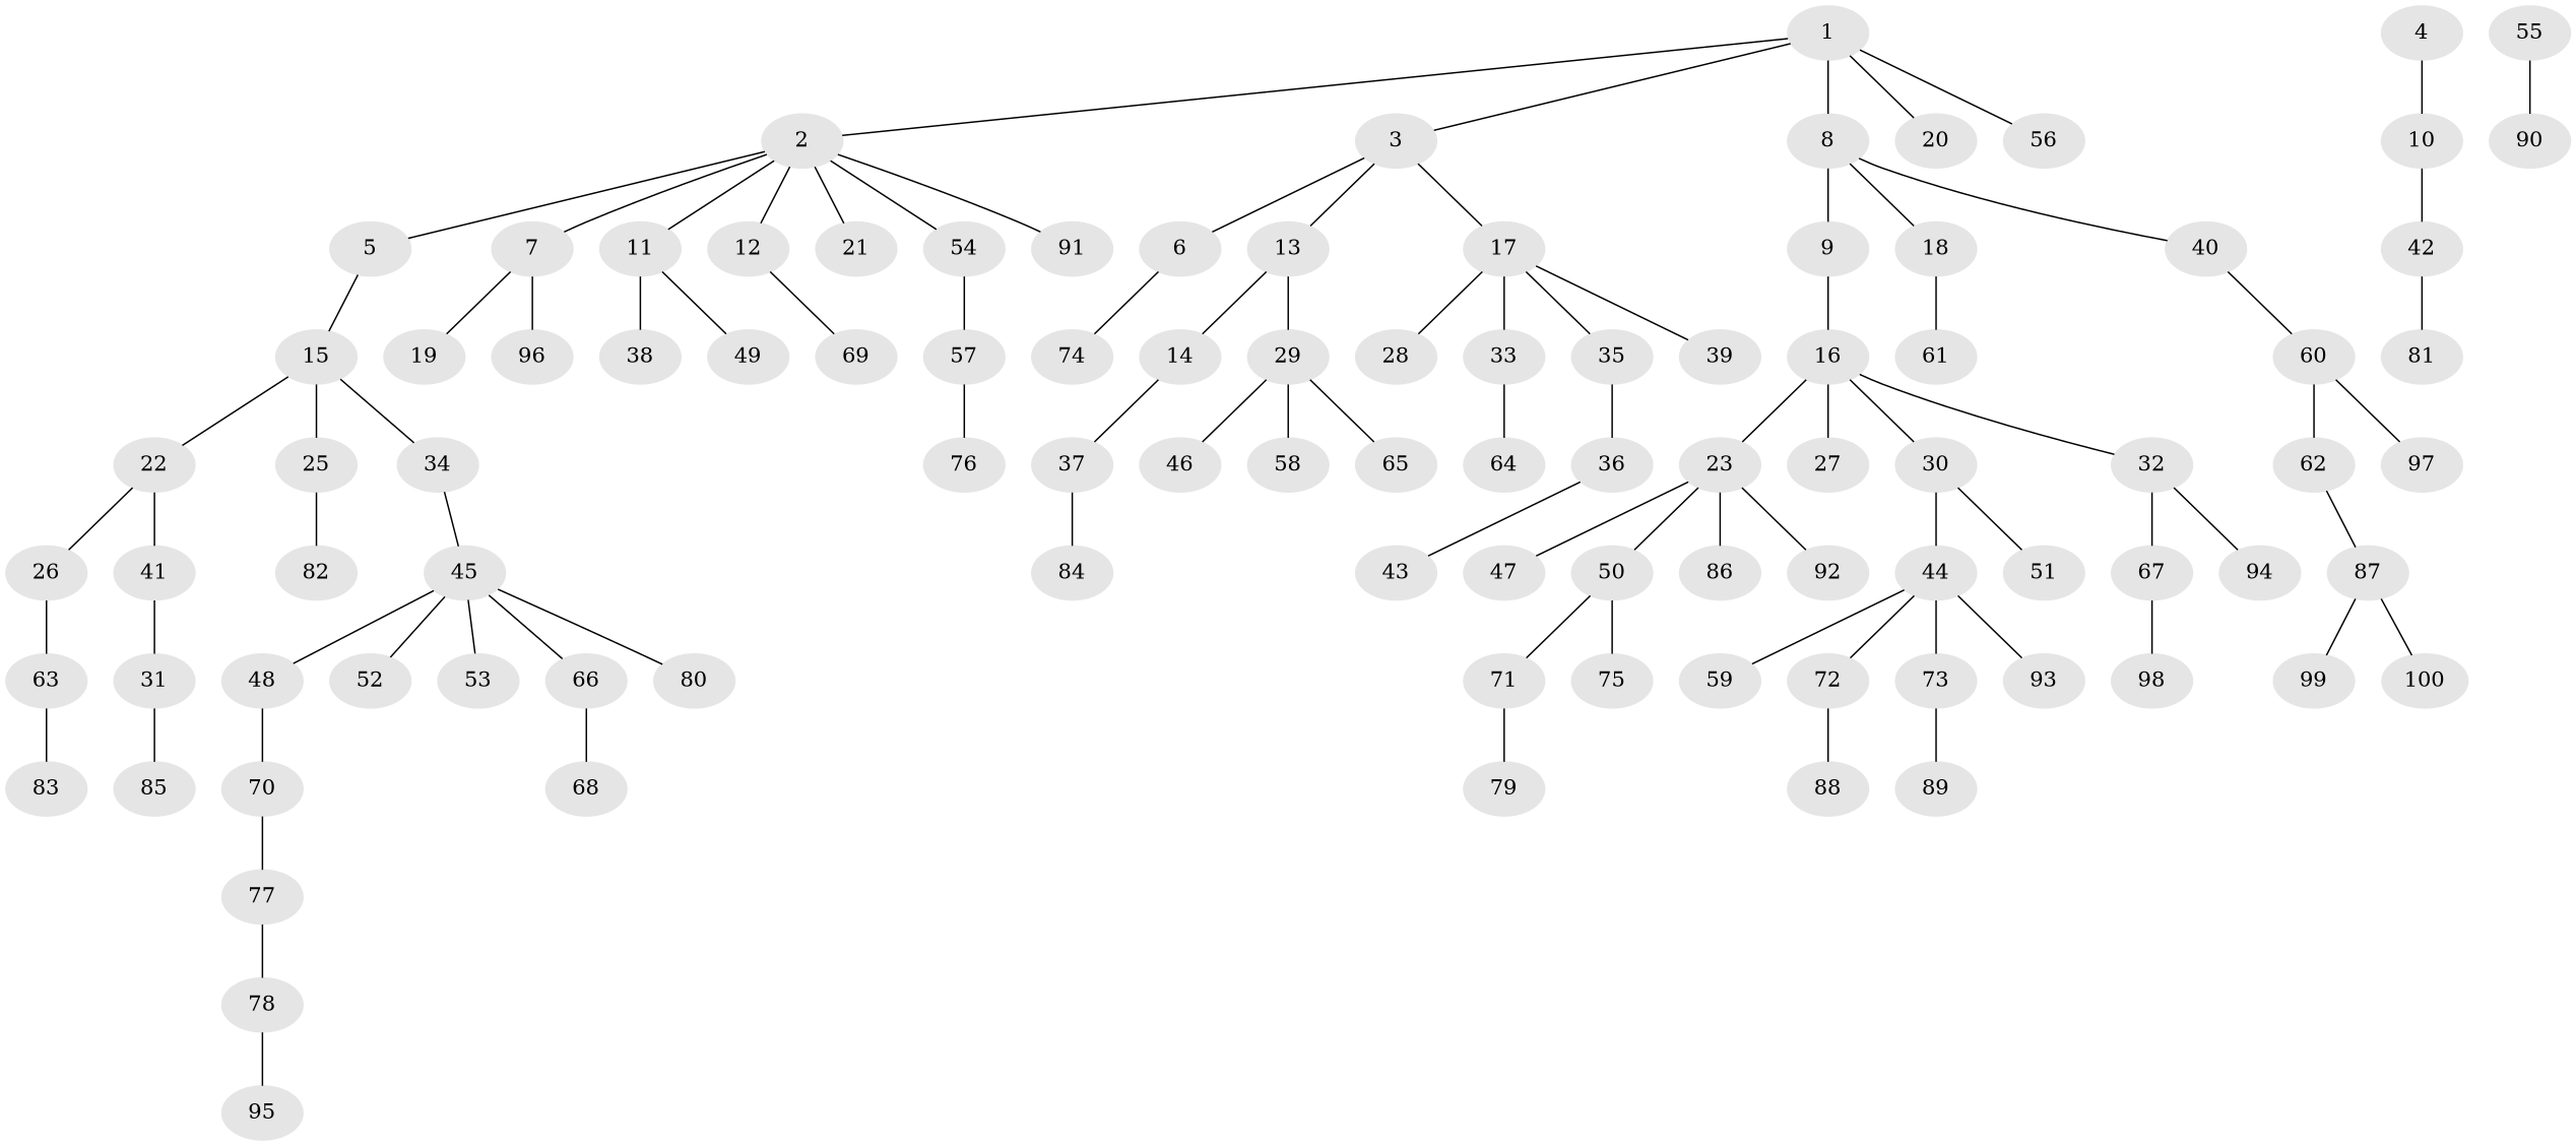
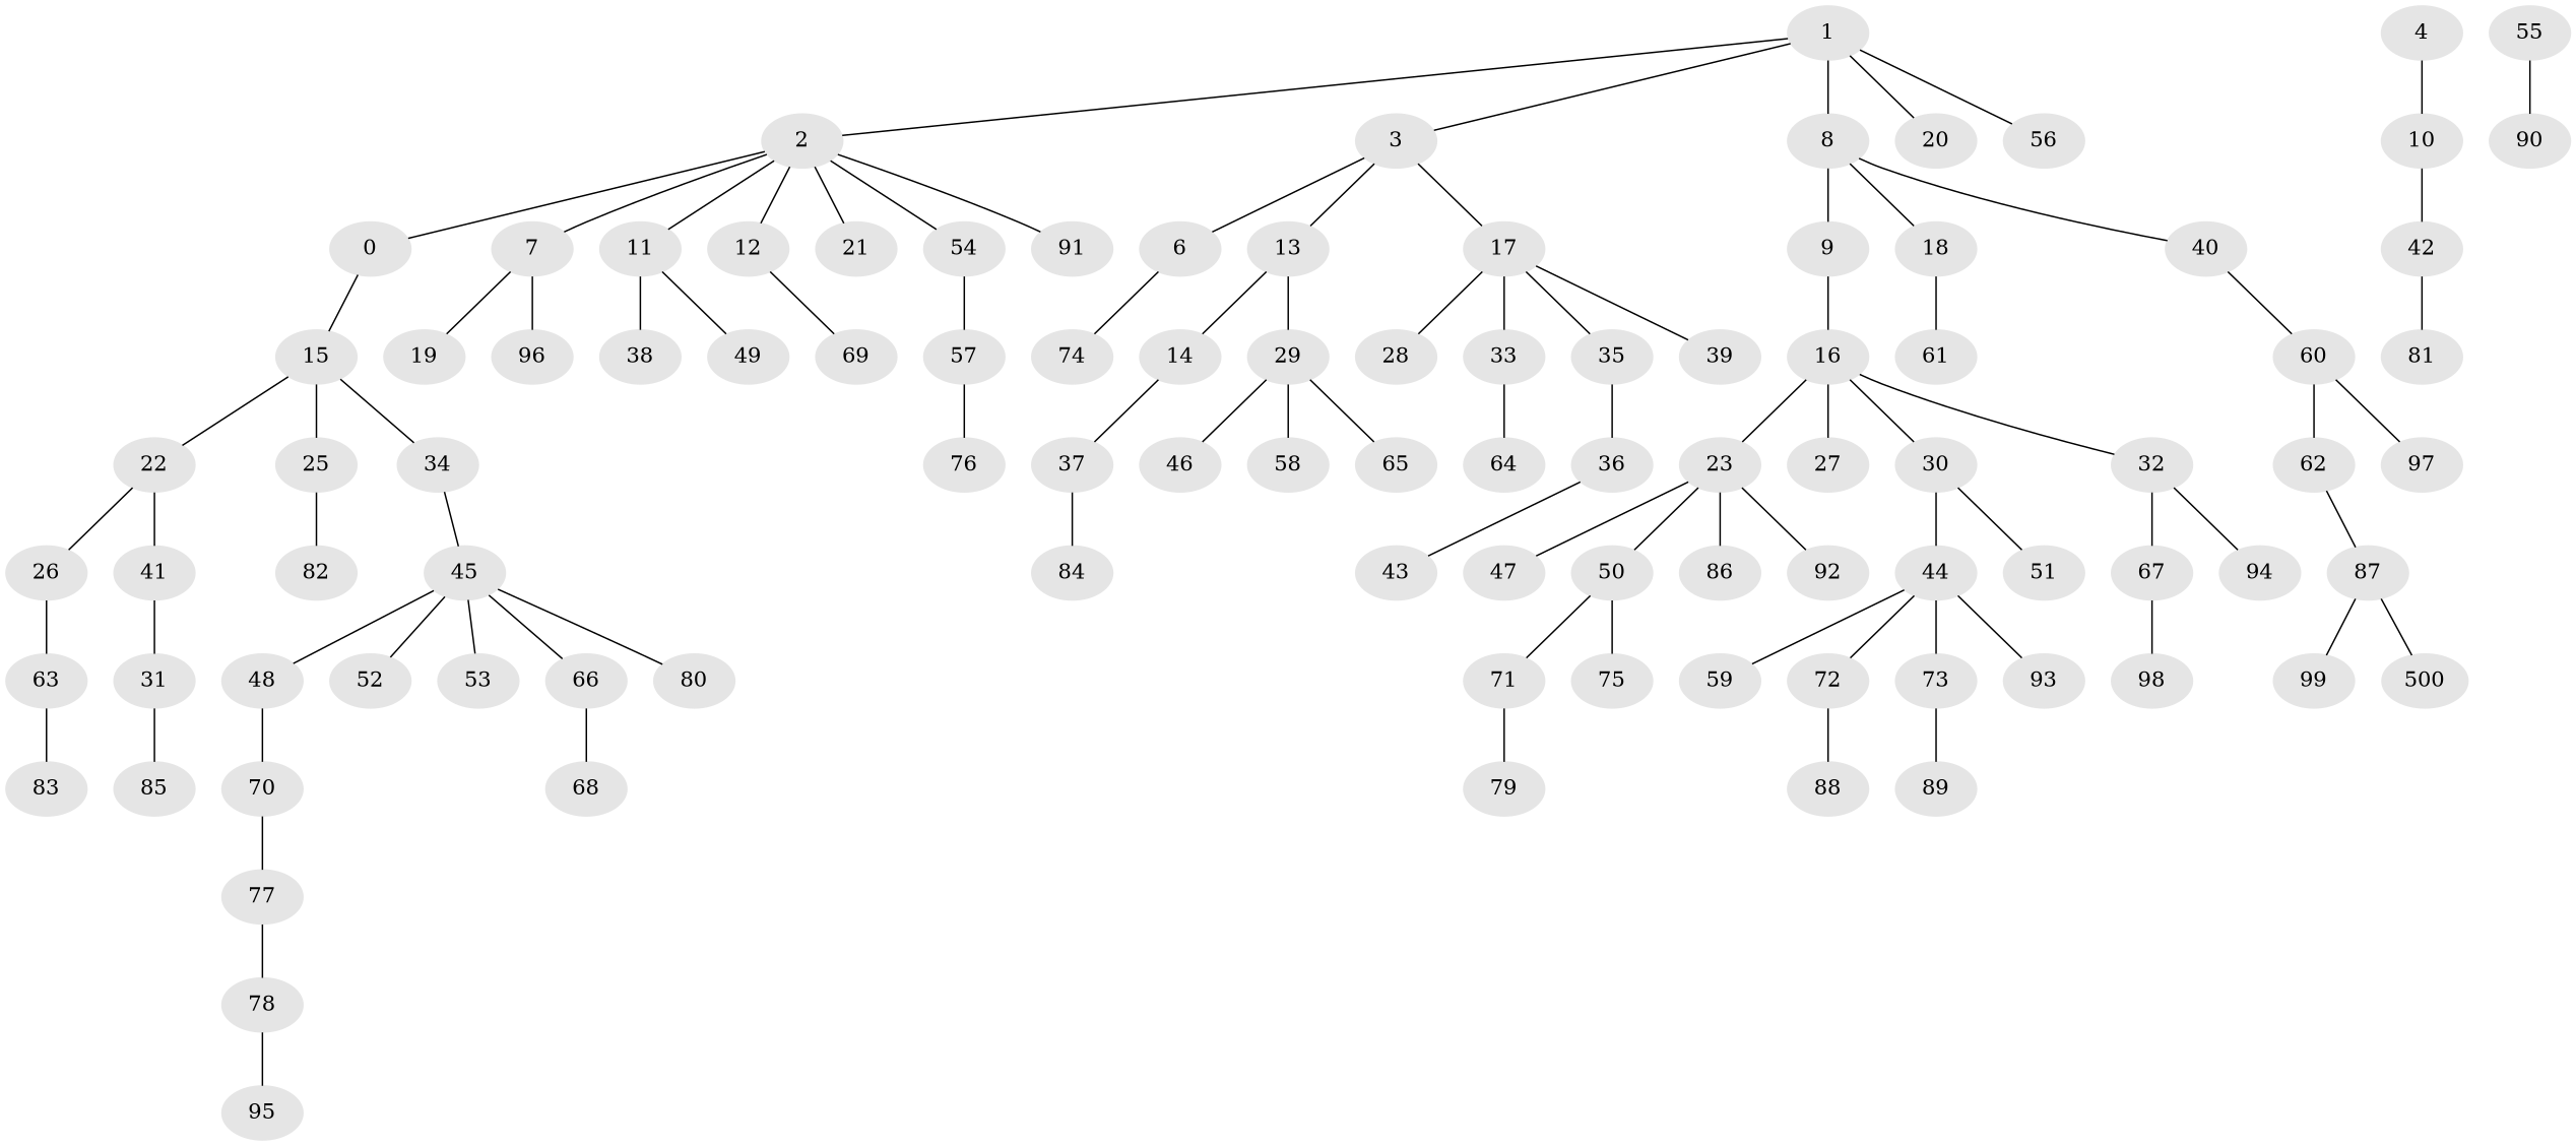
  graph {
    node [color=gray90 style=filled]
    1
    2
    3
    8
    20
    56
-   5
+   5 [label=0]
    7
    11
    12
    21
    54
    91
    6
    13
    17
    9
    18
    40
    15
    19
    96
    38
    49
    69
    57
    4
    10
    74
    14
    29
    28
    33
    35
    39
    42
    22
    25
    34
    16
    61
    60
    23
    27
    30
    32
    81
    37
    46
    58
    65
    84
    26
    41
    82
    45
    47
    50
    86
    92
    44
    51
    67
    94
    64
    36
    63
    31
    85
    71
    75
    55
    90
    83
    59
    72
    73
    93
    98
    48
    52
    53
    66
    80
    43
    62
    97
    88
    89
    70
    68
    77
    79
    76
    87
    99
-   100
+   100 [label=500]
    78
    95
    1 -- 2
    1 -- 3
    1 -- 8
    1 -- 20
    1 -- 56
    2 -- 5
    2 -- 7
    2 -- 11
    2 -- 12
    2 -- 21
    2 -- 54
    2 -- 91
    3 -- 6
    3 -- 13
    3 -- 17
    8 -- 9
    8 -- 18
    8 -- 40
    5 -- 15
    7 -- 19
    7 -- 96
    11 -- 38
    11 -- 49
    12 -- 69
    54 -- 57
    6 -- 74
    13 -- 14
    13 -- 29
    17 -- 28
    17 -- 33
    17 -- 35
    17 -- 39
    9 -- 16
    18 -- 61
    40 -- 60
    15 -- 22
    15 -- 25
    15 -- 34
    57 -- 76
    4 -- 10
    10 -- 42
    14 -- 37
    29 -- 46
    29 -- 58
    29 -- 65
    33 -- 64
    35 -- 36
    42 -- 81
    22 -- 26
    22 -- 41
    25 -- 82
    34 -- 45
    16 -- 23
    16 -- 27
    16 -- 30
    16 -- 32
    60 -- 62
    60 -- 97
    23 -- 47
    23 -- 50
    23 -- 86
    23 -- 92
    30 -- 44
    30 -- 51
    32 -- 67
    32 -- 94
    37 -- 84
    26 -- 63
    41 -- 31
    45 -- 48
    45 -- 52
    45 -- 53
    45 -- 66
    45 -- 80
    50 -- 71
    50 -- 75
    44 -- 59
    44 -- 72
    44 -- 73
    44 -- 93
    67 -- 98
    36 -- 43
    63 -- 83
    31 -- 85
    71 -- 79
    55 -- 90
    72 -- 88
    73 -- 89
    48 -- 70
    66 -- 68
    62 -- 87
    70 -- 77
    77 -- 78
    87 -- 99
    87 -- 100
    78 -- 95
  }
